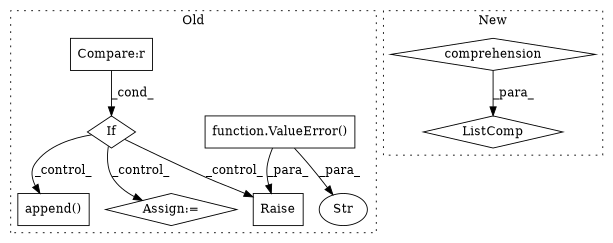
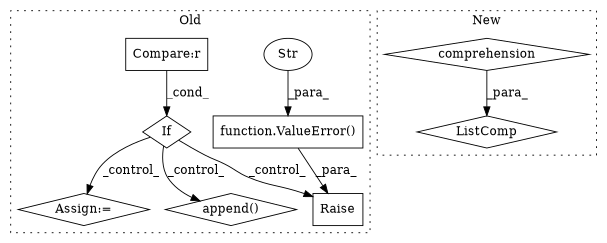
  digraph {
    node [a=75 l=3 s=10568 shape=box]
    n1 [l="36,22" label="function.ValueError()" s="10864,10960"]
    n2 [a=91 l=6 label=Raise s=10858]
    n3 [a=66 l=60 label=Str s=10900 shape=ellipse]
    n4 [a=96 l=0 label=If shape=diamond]
    n5 [a=40 l=47 label="Compare:r"]
    n6 [a=68 label="Assign:=" s=10810 shape=diamond]
-   n7 [l="14,1" label="append()" s="10761,10786"]
+   n7 [l="14,1" label="append()" s="10761,10786" shape=diamond]
    n8 [a=106 l=115 label=ListComp s=10361 shape=diamond]
    n9 [a=45 label=comprehension s=10417 shape=diamond]
    subgraph cluster_1 {
      label=Old
      style=dotted
      n1
      n2
      n3
      n4
      n5
      n6
      n7
    }
    subgraph cluster_2 {
      label=New
      style=dotted
      n8
      n9
    }
    n1 -> n2 [label=_para_]
-   n1 -> n3 [label=_para_]
+   n3 -> n1 [label=_para_]
    n4 -> n2 [label=_control_]
    n4 -> n6 [label=_control_]
    n4 -> n7 [label=_control_]
    n5 -> n4 [label=_cond_]
    n9 -> n8 [label=_para_]
  }
